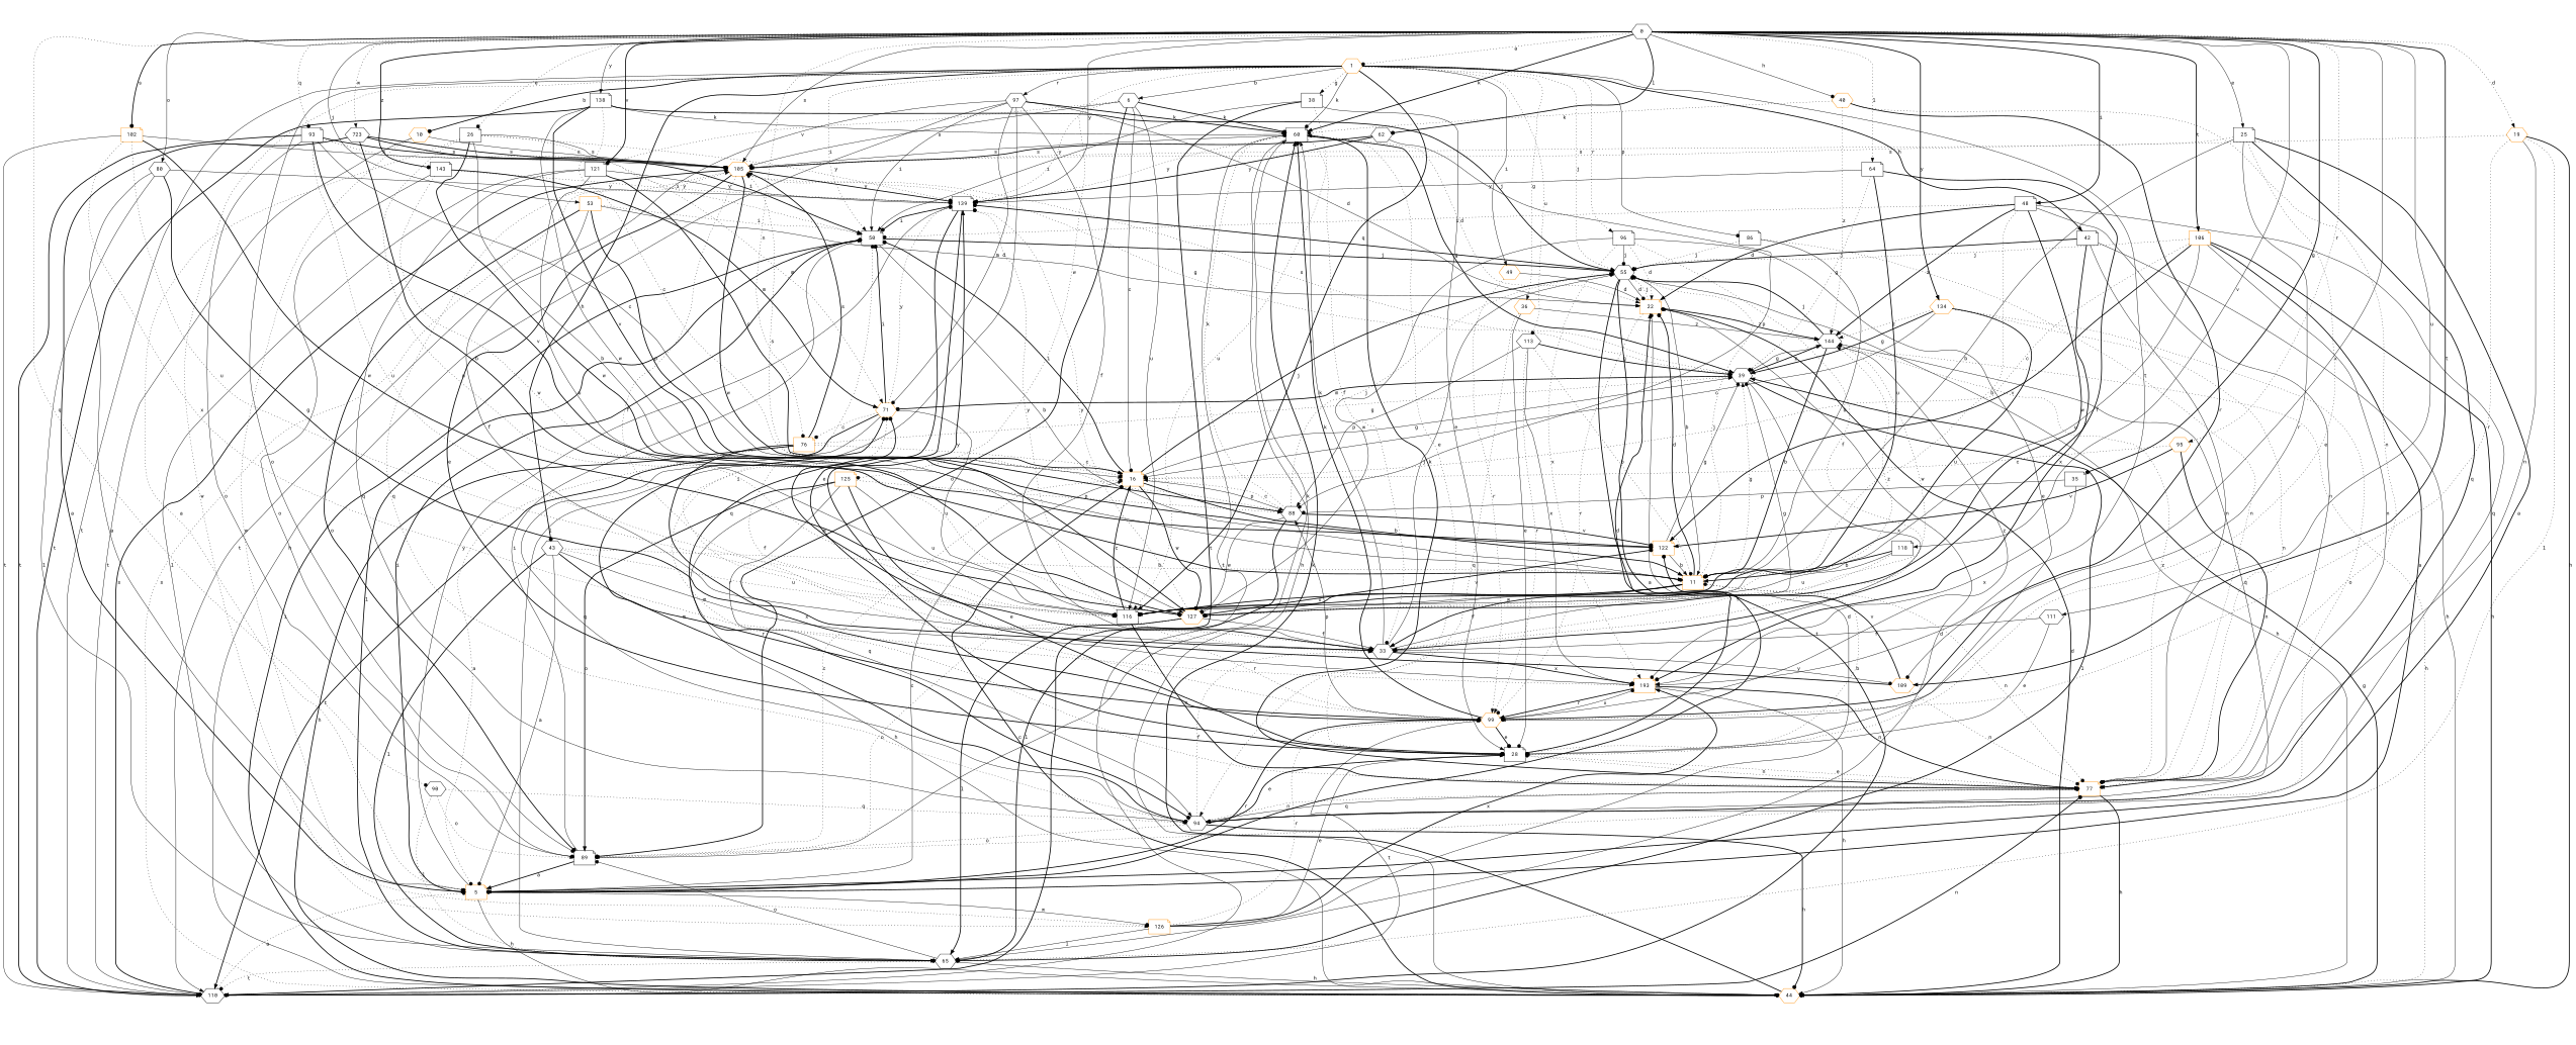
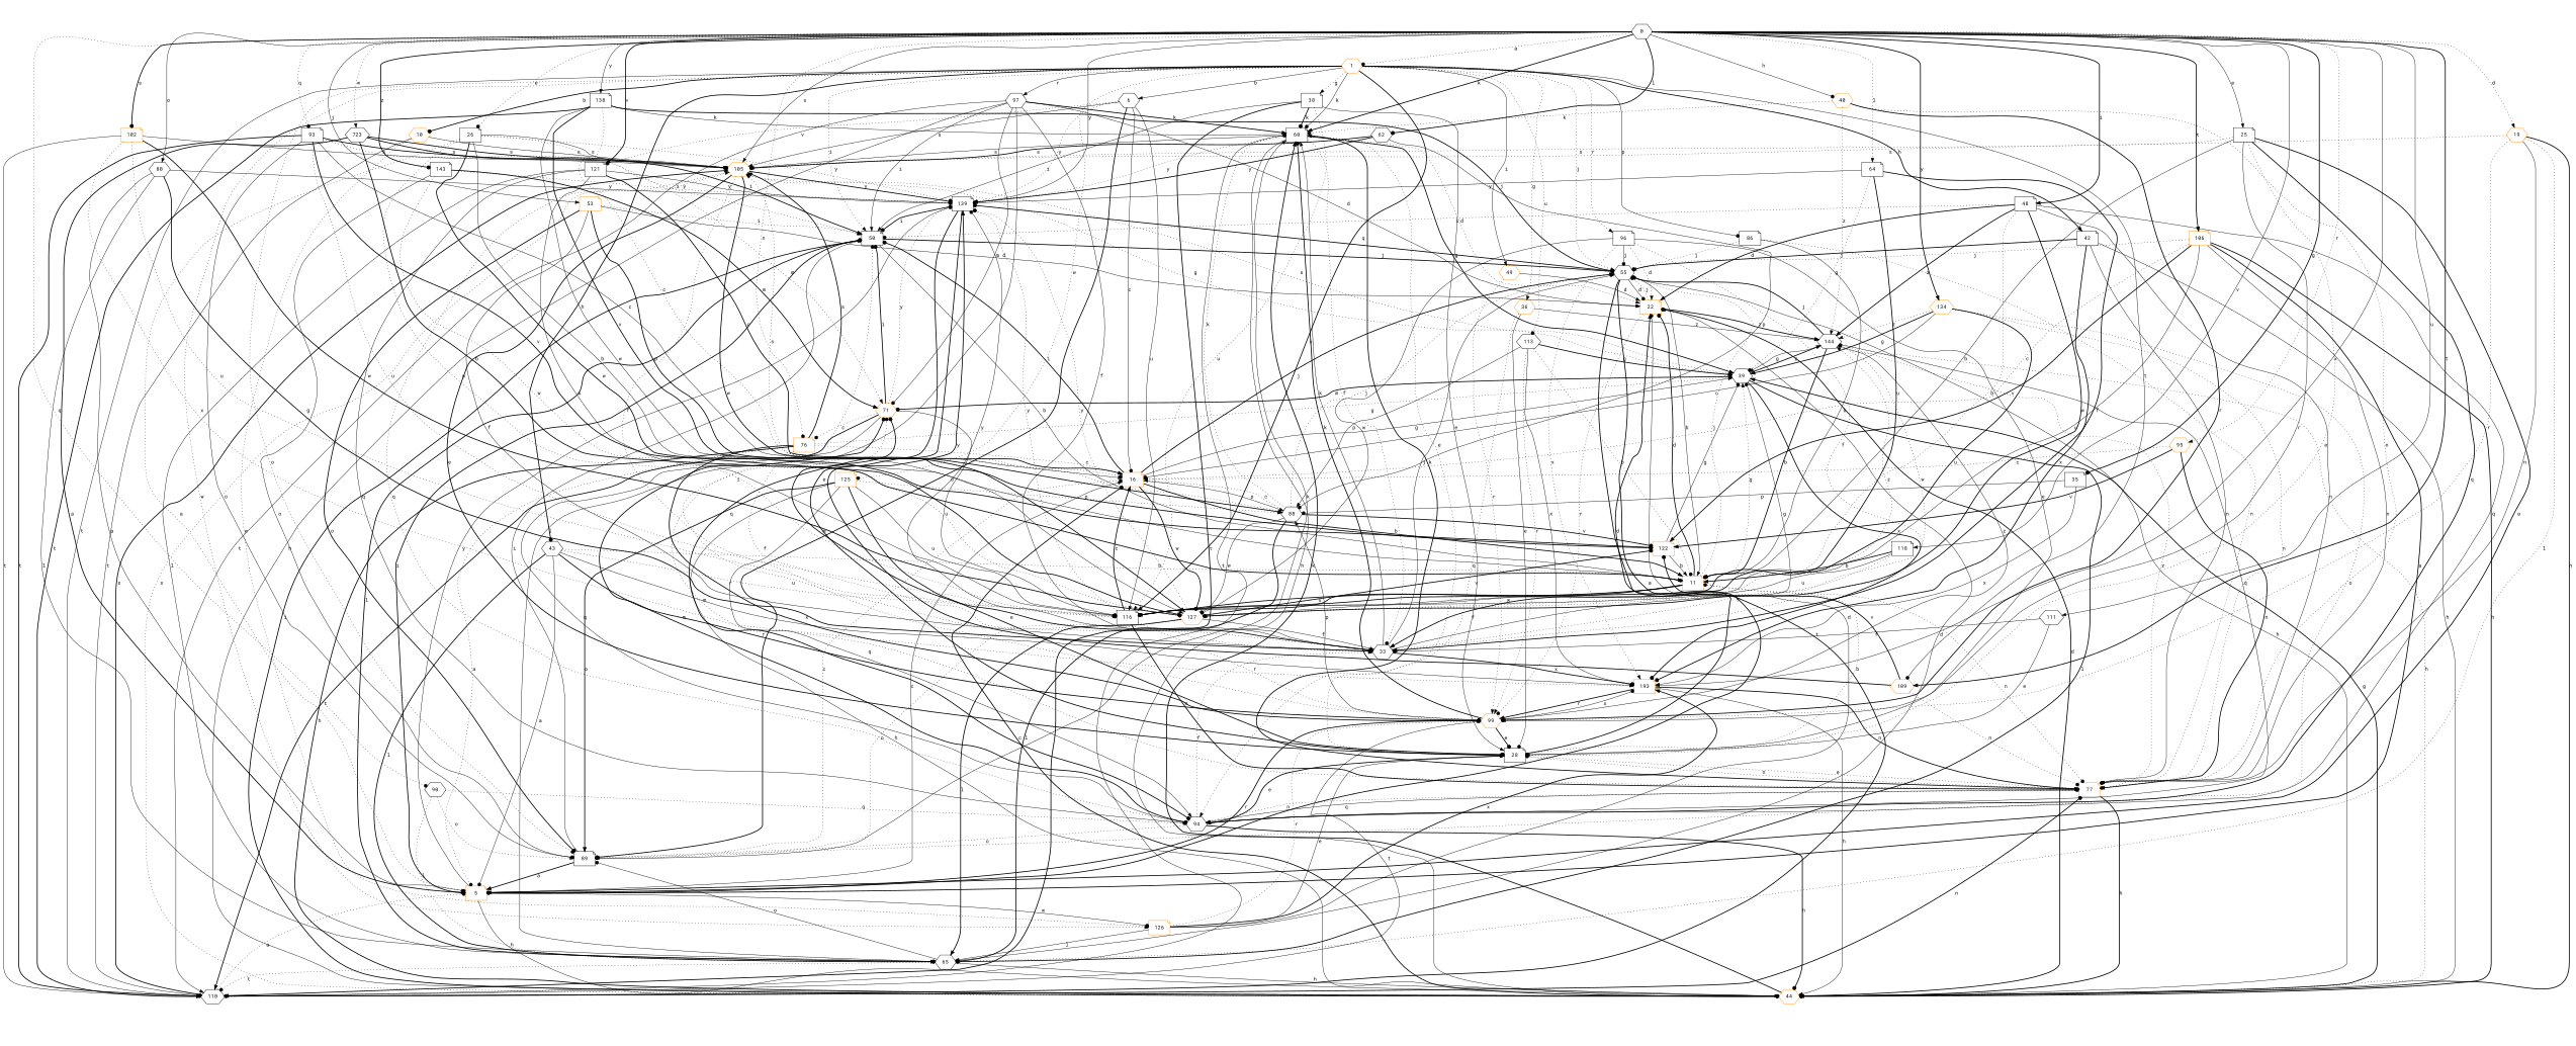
  strict digraph {
    fontname="Roboto Mono"
    node [color=black fontname="Roboto Mono" shape=note]
    edge [arrowhead=normal fontname="Roboto Mono" style=bold]
    0 [shape=hexagon]
    1 [color=darkorange shape=hexagon]
    19 [color=darkorange shape=hexagon]
    25
    26
    35
    40 [color=darkorange shape=hexagon]
    48
    53 [color=darkorange]
    60
    62 [shape=hexagon]
    64
    76 [color=darkorange]
    80 [shape=hexagon]
    90 [shape=hexagon]
    93
    95 [color=darkorange shape=hexagon]
    102 [color=darkorange]
    105 [color=darkorange shape=hexagon]
    106 [color=darkorange]
    109 [color=darkorange shape=hexagon]
    111 [shape=hexagon]
    118
    121
    n25 [label=723 shape=hexagon]
    n26 [color=darkorange label=193]
    134 [color=darkorange shape=hexagon]
    138
    139
    143
    6 [shape=hexagon]
    10 [color=darkorange shape=hexagon]
    36 [color=darkorange shape=hexagon]
    38
    42
    43 [shape=hexagon]
    49 [color=darkorange shape=hexagon]
    50
    55 [shape=hexagon]
    n40 [label=89]
    86
    96
    97 [shape=hexagon]
    110 [shape=hexagon]
    113 [shape=hexagon]
    116
    125 [color=darkorange]
    126 [color=darkorange]
    44 [color=darkorange shape=hexagon]
    99 [color=darkorange shape=hexagon]
    77 [color=darkorange]
    65 [shape=hexagon]
    5 [color=darkorange]
    11 [color=darkorange]
    28
    94 [shape=hexagon]
    127 [color=darkorange shape=hexagon]
    71 [color=darkorange shape=hexagon]
    88 [shape=hexagon]
    144 [shape=hexagon]
    22 [color=darkorange]
    33 [shape=hexagon]
    39 [shape=hexagon]
    16 [color=darkorange]
    122 [color=darkorange]
    0 -> 1 [arrowhead=dot label=a style=dotted]
    0 -> 19 [label=d style=dotted]
    0 -> 25 [label=e style=solid]
    0 -> 26 [arrowhead=dot label=e style=dotted]
    0 -> 35 [arrowhead=dot label=g]
    0 -> 40 [arrowhead=dot label=h style=solid]
    0 -> 48 [label=i]
    0 -> 53 [label=j style=solid]
    0 -> 60 [label=k]
    0 -> 62 [arrowhead=dot label=l]
    0 -> 64 [label=l style=dotted]
    0 -> 76 [arrowhead=dot label=n style=dotted]
    0 -> 80 [label=o style=solid]
    0 -> 90 [arrowhead=dot label=q style=dotted]
    0 -> 93 [arrowhead=dot label=q style=dotted]
    0 -> 95 [label=r style=dotted]
    0 -> 102 [arrowhead=dot label=s]
    0 -> 105 [label=s style=solid]
    0 -> 106 [label=t]
    0 -> 109 [label=t]
    0 -> 111 [label=u style=solid]
    0 -> 118 [label=v style=solid]
    0 -> 121 [label=v]
    0 -> n25 [label=w style=dotted]
    0 -> n26 [label=x style=solid]
    0 -> 134 [label=y]
    0 -> 138 [label=y style=solid]
    0 -> 139 [arrowhead=dot label=y style=solid]
    0 -> 143 [arrowhead=dot label=z]
    1 -> 60 [arrowhead=dot label=k style=solid]
    1 -> 109 [arrowhead=dot label=t style=solid]
    1 -> 6 [label=b style=solid]
    1 -> 10 [arrowhead=dot label=b]
    1 -> 36 [label=g style=dotted]
    1 -> 38 [label=g style=dotted]
    1 -> 42 [label=h]
    1 -> 43 [arrowhead=dot label=h]
    1 -> 49 [label=i style=solid]
    1 -> 50 [label=i style=dotted]
    1 -> 55 [label=j style=dotted]
-   1 -> n40 [arrowhead=dot label=o style=solid]
+   1 -> n40 [arrowhead=dot label=o style=dotted]
    1 -> 86 [arrowhead=dot label=p style=solid]
    1 -> 96 [label=r style=dotted]
    1 -> 97 [label=r style=solid]
    1 -> 110 [arrowhead=dot label=t style=solid]
    1 -> 113 [arrowhead=dot label=u style=dotted]
    1 -> 116 [label=u]
    1 -> 125 [arrowhead=dot label=w style=dotted]
    1 -> 126 [label=w style=dotted]
    19 -> 105 [arrowhead=dot label=s style=dotted]
    19 -> 44 [label=h]
    19 -> 99 [arrowhead=dot label=r style=dotted]
    19 -> 77 [arrowhead=dot label=n style=solid]
    19 -> 65 [label=l style=dotted]
    25 -> 105 [label=s style=dotted]
    25 -> 99 [label=r style=solid]
    25 -> 5 [label=a]
    25 -> 11 [label=b style=solid]
    25 -> 28 [label=e style=dotted]
    25 -> 94 [label=q]
    26 -> 105 [label=s style=solid]
    26 -> 139 [arrowhead=dot label=y style=dotted]
    26 -> 116 [arrowhead=dot label=u style=dotted]
    26 -> 5 [label=a style=dotted]
    26 -> 11 [arrowhead=dot label=b style=solid]
    26 -> 127 [label=w]
    26 -> 71 [label=m style=dotted]
    35 -> n26 [label=x style=solid]
    35 -> 88 [arrowhead=dot label=p style=solid]
    40 -> 60 [arrowhead=dot label=k style=dotted]
    40 -> 99 [arrowhead=dot label=r]
    40 -> 77 [label=n style=dotted]
    40 -> 144 [label=z style=dotted]
    48 -> 50 [arrowhead=dot label=i style=dotted]
    48 -> 77 [label=n style=solid]
    48 -> 11 [arrowhead=dot label=b style=dotted]
    48 -> 94 [label=q style=solid]
    48 -> 127 [arrowhead=dot label=w]
    48 -> 144 [label=z]
    48 -> 22 [label=d]
    53 -> 50 [label=i style=dotted]
    53 -> n40 [arrowhead=dot label=o]
    53 -> 88 [label=p]
    53 -> 22 [label=d style=solid]
    53 -> 33 [label=f style=solid]
    60 -> 105 [arrowhead=dot label=s style=solid]
    60 -> 139 [label=y style=dotted]
    60 -> 110 [label=t style=solid]
    60 -> 44 [arrowhead=dot label=h style=solid]
    60 -> 28 [label=e style=dotted]
    60 -> 22 [label=d style=dotted]
    60 -> 33 [arrowhead=dot label=f style=dotted]
    60 -> 39 [label=g]
    62 -> 105 [arrowhead=dot label=s]
    62 -> 139 [label=y]
    62 -> 88 [arrowhead=dot label=p style=solid]
    64 -> 139 [arrowhead=dot label=y style=solid]
    64 -> 116 [arrowhead=dot label=u]
    64 -> 33 [label=f]
    64 -> 39 [arrowhead=dot label=g style=dotted]
    76 -> 105 [label=s]
    76 -> 44 [arrowhead=dot label=h]
    76 -> 99 [arrowhead=dot label=r]
    76 -> 5 [arrowhead=dot label=a style=dotted]
    76 -> 33 [label=f style=dotted]
    76 -> 39 [arrowhead=dot label=g style=dotted]
    76 -> 16 [label=c style=dotted]
    80 -> 139 [arrowhead=dot label=y style=solid]
    80 -> 65 [label=l style=solid]
    80 -> 5 [arrowhead=dot label=a style=solid]
    80 -> 33 [label=g]
    90 -> n40 [label=o style=dotted]
    90 -> 65 [label=l style=dotted]
    90 -> 94 [arrowhead=dot label=q style=dotted]
    93 -> 105 [arrowhead=dot label=s]
    93 -> 50 [label=i style=dotted]
    93 -> n40 [arrowhead=dot label=o style=solid]
    93 -> 110 [label=t]
    93 -> 116 [label=u style=dotted]
    93 -> 16 [label=c style=solid]
    93 -> 122 [arrowhead=dot label=v]
    95 -> 77 [label=n]
    95 -> 16 [label=c style=dotted]
    95 -> 122 [label=v]
    102 -> 105 [arrowhead=dot label=s style=solid]
    102 -> n26 [label=x style=dotted]
    102 -> 110 [arrowhead=dot label=t style=solid]
    102 -> 116 [label=u style=dotted]
    102 -> 127 [arrowhead=dot label=w]
    105 -> 139 [arrowhead=dot label=y]
    105 -> 28 [arrowhead=dot label=e]
    105 -> 94 [arrowhead=dot label=q style=dotted]
    105 -> 127 [label=w]
    105 -> 33 [arrowhead=dot label=f style=dotted]
    105 -> 39 [label=g style=dotted]
    106 -> 55 [arrowhead=dot label=j style=dotted]
    106 -> 116 [arrowhead=dot label=u style=solid]
    106 -> 44 [arrowhead=dot label=h]
    106 -> 77 [label=n style=solid]
    106 -> 5 [arrowhead=dot label=a]
    106 -> 16 [label=c style=dotted]
    106 -> 122 [label=v]
    109 -> 139 [label=y]
    109 -> 77 [arrowhead=dot label=n style=dotted]
    109 -> 122 [arrowhead=dot label=v]
    111 -> 28 [arrowhead=dot label=e style=solid]
    111 -> 33 [arrowhead=dot label=f style=solid]
    118 -> 116 [arrowhead=dot label=u style=solid]
    118 -> 11 [label=b]
    118 -> 33 [label=f style=dotted]
    121 -> 139 [arrowhead=dot label=y style=solid]
    121 -> 116 [label=u style=solid]
    121 -> 65 [label=l style=solid]
    121 -> 94 [label=q style=solid]
    121 -> 16 [label=c]
    n25 -> 105 [arrowhead=dot label=s]
    n25 -> 50 [label=i]
    n25 -> 5 [label=a]
    n25 -> 11 [label=b]
    n26 -> 44 [label=h style=solid]
    n26 -> 99 [label=r]
    n26 -> 77 [label=n]
    134 -> n40 [label=o style=dotted]
    134 -> 116 [arrowhead=dot label=u]
    134 -> 77 [arrowhead=dot label=n style=dotted]
    134 -> 144 [label=z style=dotted]
    134 -> 39 [label=g]
    134 -> 16 [arrowhead=dot label=c style=solid]
    138 -> 60 [arrowhead=dot label=k style=solid]
    138 -> 55 [arrowhead=dot label=j]
    138 -> 110 [label=t]
    138 -> 127 [label=w style=solid]
    138 -> 16 [arrowhead=dot label=c style=dotted]
    138 -> 122 [arrowhead=dot label=v]
    139 -> 50 [arrowhead=dot label=i]
    139 -> 28 [arrowhead=dot label=e]
    139 -> 94 [arrowhead=dot label=q]
    143 -> 139 [arrowhead=dot label=y style=dotted]
    143 -> n40 [arrowhead=dot label=o style=solid]
    143 -> 127 [arrowhead=dot label=w style=dotted]
    143 -> 71 [label=m]
    6 -> 105 [label=s style=solid]
    6 -> 121 [arrowhead=dot label=v style=dotted]
    6 -> 139 [label=y style=dotted]
    6 -> n40 [arrowhead=dot label=o]
    6 -> 116 [label=u style=solid]
    6 -> 16 [arrowhead=dot label=c style=solid]
    10 -> 105 [label=s style=solid]
    10 -> 110 [arrowhead=dot label=t style=solid]
    10 -> 126 [arrowhead=dot label=w style=dotted]
    36 -> 28 [arrowhead=dot label=e style=solid]
    36 -> 94 [label=q style=dotted]
    36 -> 144 [label=z style=solid]
-   6 -> 60 [arrowhead=dot label=k]
+   38 -> 60 [arrowhead=dot label=k]
    38 -> 50 [label=i style=solid]
    38 -> 110 [label=t]
    38 -> 116 [label=u style=dotted]
    38 -> 28 [label=e style=solid]
    42 -> n26 [arrowhead=dot label=x]
    42 -> 55 [arrowhead=dot label=j]
    42 -> 44 [arrowhead=dot label=h style=solid]
    42 -> 77 [arrowhead=dot label=n style=solid]
    43 -> n26 [label=x style=solid]
    43 -> 116 [arrowhead=dot label=u style=dotted]
    43 -> 99 [arrowhead=dot label=r]
    43 -> 65 [arrowhead=dot label=l]
    43 -> 5 [arrowhead=dot label=a style=solid]
    43 -> 11 [label=b style=dotted]
    49 -> 99 [label=r style=dotted]
    49 -> 22 [label=d style=solid]
    50 -> 55 [arrowhead=dot label=j]
    50 -> 65 [label=l]
    50 -> 11 [label=b style=solid]
    55 -> 139 [arrowhead=dot label=q]
    55 -> 110 [arrowhead=dot label=t]
    55 -> 44 [arrowhead=dot label=h style=solid]
    55 -> 5 [arrowhead=dot label=a]
    55 -> 11 [label=b style=solid]
    55 -> 22 [arrowhead=dot label=d style=solid]
    n40 -> 60 [label=k style=solid]
    n40 -> 50 [label=i style=solid]
    n40 -> 5 [label=a]
    n40 -> 16 [arrowhead=dot label=c style=dotted]
    86 -> 55 [label=j style=dotted]
    86 -> 77 [arrowhead=dot label=n style=dotted]
    86 -> 11 [label=b style=solid]
    96 -> n26 [label=x style=dotted]
    96 -> 55 [arrowhead=dot label=j style=solid]
    96 -> 28 [arrowhead=dot label=e style=solid]
    96 -> 127 [arrowhead=dot label=w style=solid]
    96 -> 22 [label=d style=dotted]
    96 -> 33 [label=f style=dotted]
    97 -> 60 [label=k]
    97 -> 50 [label=i style=solid]
    97 -> 110 [label=t style=solid]
    97 -> 44 [arrowhead=dot label=h style=solid]
    97 -> 65 [arrowhead=dot label=l style=solid]
    97 -> 71 [arrowhead=dot label=m style=solid]
    97 -> 22 [label=d style=solid]
    97 -> 33 [label=f style=solid]
    110 -> 105 [arrowhead=dot label=s]
    110 -> 77 [arrowhead=dot label=n]
    110 -> 5 [arrowhead=dot label=a style=dotted]
    113 -> n26 [arrowhead=dot label=x style=solid]
    113 -> 99 [label=r style=dotted]
    113 -> 11 [arrowhead=dot label=b style=dotted]
    113 -> 88 [label=p style=solid]
    113 -> 39 [arrowhead=dot label=g]
    116 -> 139 [arrowhead=dot label=y style=dotted]
    116 -> 99 [arrowhead=dot label=r style=dotted]
    116 -> 77 [label=n]
    116 -> 16 [label=c]
    125 -> n40 [label=o]
    125 -> 116 [arrowhead=dot label=u style=solid]
    125 -> 44 [label=h style=solid]
    125 -> 28 [arrowhead=dot label=e]
    125 -> 94 [label=q style=solid]
    125 -> 88 [label=p style=dotted]
    126 -> n26 [label=x]
    126 -> 99 [label=r style=dotted]
    126 -> 65 [label=l style=solid]
    126 -> 28 [label=e style=solid]
    126 -> 22 [arrowhead=dot label=d style=solid]
    44 -> 60 [label=k]
    44 -> 105 [label=s style=dotted]
    44 -> 50 [arrowhead=dot label=i]
    44 -> 22 [arrowhead=dot label=d]
    44 -> 39 [label=g]
    44 -> 16 [arrowhead=dot label=c]
    99 -> 60 [arrowhead=dot label=k]
    99 -> n26 [arrowhead=dot label=x style=solid]
    99 -> 50 [arrowhead=dot label=i style=dotted]
    99 -> 110 [label=t style=solid]
    99 -> 28 [arrowhead=dot label=e]
    99 -> 88 [label=p style=solid]
    99 -> 144 [arrowhead=dot label=z style=solid]
    77 -> 60 [label=k]
    77 -> 44 [arrowhead=dot label=h]
    77 -> 28 [arrowhead=dot label=e style=dotted]
    77 -> 94 [label=q style=solid]
    77 -> 71 [arrowhead=dot label=m style=dotted]
    77 -> 144 [arrowhead=dot label=z style=dotted]
    65 -> n40 [arrowhead=dot label=o style=solid]
    65 -> 110 [arrowhead=dot label=t style=dotted]
    65 -> 44 [label=h style=solid]
    65 -> 22 [label=d style=solid]
    5 -> 139 [arrowhead=dot label=y style=solid]
    5 -> 50 [arrowhead=dot label=i]
    5 -> 126 [arrowhead=dot label=w style=solid]
    5 -> 44 [label=h style=solid]
    5 -> 99 [arrowhead=dot label=r]
    5 -> 16 [label=c style=solid]
    11 -> 55 [arrowhead=dot label=j style=dotted]
    11 -> 116 [label=u]
    11 -> 77 [arrowhead=dot label=n style=dotted]
    11 -> 127 [label=w style=solid]
    11 -> 22 [arrowhead=dot label=d]
    11 -> 33 [label=f]
    11 -> 39 [label=g style=dotted]
    28 -> 77 [arrowhead=dot label=n style=dotted]
    28 -> 11 [arrowhead=dot label=b style=dotted]
    28 -> 22 [label=d]
    94 -> n40 [arrowhead=dot label=o style=dotted]
    94 -> 44 [arrowhead=dot label=h]
    94 -> 77 [arrowhead=dot label=n style=dotted]
    94 -> 28 [label=e]
    94 -> 71 [arrowhead=dot label=m]
    94 -> 33 [label=f style=dotted]
    127 -> 139 [arrowhead=dot label=y style=dotted]
    127 -> n40 [arrowhead=dot label=o style=dotted]
    127 -> 65 [label=l]
    127 -> 144 [label=z style=dotted]
    127 -> 33 [label=f style=solid]
    127 -> 122 [arrowhead=dot label=v]
    71 -> 76 [arrowhead=dot label=c style=dotted]
    71 -> 139 [arrowhead=dot label=y style=dotted]
    71 -> 50 [arrowhead=dot label=i]
    71 -> 110 [label=t]
    71 -> 116 [arrowhead=dot label=u style=solid]
    71 -> 94 [arrowhead=dot label=q style=solid]
    88 -> 60 [arrowhead=dot label=k style=dotted]
    88 -> 105 [label=s style=dotted]
    88 -> 55 [label=j style=dotted]
    88 -> 65 [arrowhead=dot label=l]
    88 -> 127 [arrowhead=dot label=w style=solid]
    88 -> 16 [label=c style=dotted]
    88 -> 122 [arrowhead=dot label=v]
    144 -> 55 [label=j]
    144 -> 44 [label=h style=dotted]
    144 -> 11 [arrowhead=dot label=b]
    144 -> 94 [label=q style=solid]
    144 -> 127 [arrowhead=dot label=w style=dotted]
    144 -> 39 [label=g style=solid]
    22 -> 55 [arrowhead=dot label=j style=dotted]
    22 -> 99 [arrowhead=dot label=r style=dotted]
    22 -> 144 [label=z]
    33 -> 60 [label=k style=solid]
    33 -> n26 [arrowhead=dot label=x]
-   33 -> 109 [arrowhead=dot label=y style=solid]
+   33 -> 139 [arrowhead=dot label=y style=solid]
    33 -> 55 [label=j style=solid]
    33 -> 71 [arrowhead=dot label=m]
    33 -> 39 [arrowhead=dot label=g style=solid]
    39 -> 105 [arrowhead=dot label=s style=dotted]
-   39 -> n26 [arrowhead=dot label=x style=solid]
+   39 -> n26 [arrowhead=dot label=x]
    39 -> 65 [arrowhead=dot label=l]
    39 -> 71 [arrowhead=dot label=m]
    39 -> 144 [label=z]
    16 -> 50 [arrowhead=dot label=i]
    16 -> 55 [label=j]
    16 -> 11 [label=b]
    16 -> 127 [arrowhead=dot label=w]
    16 -> 88 [label=p style=solid]
    16 -> 39 [label=g style=solid]
    122 -> 11 [label=b style=solid]
    122 -> 39 [arrowhead=dot label=g style=solid]
  }
